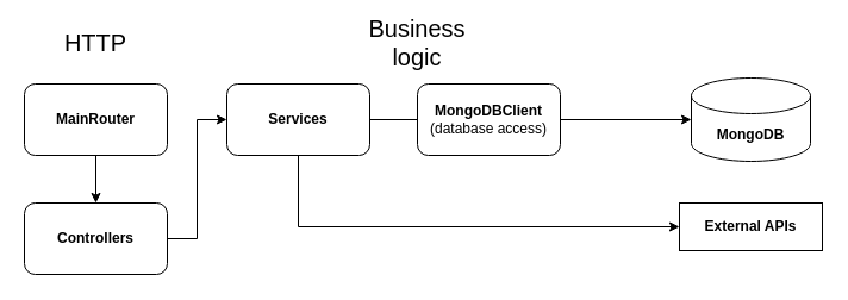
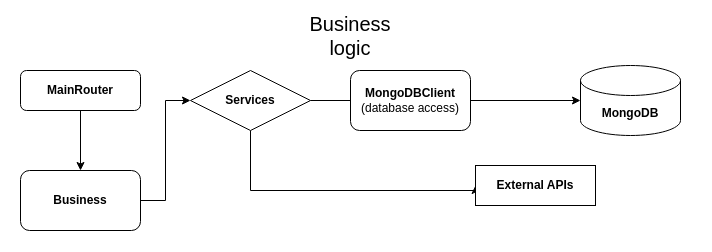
  <mxCell id="0" />
  <mxCell id="1" parent="0" />
  <mxCell id="2" style="edgeStyle=orthogonalEdgeStyle;rounded=0;orthogonalLoop=1;jettySize=auto;html=1;" edge="1" parent="1" source="3" target="5"><mxGeometry relative="1" as="geometry" /></mxCell>
- <mxCell id="3" value="&lt;b&gt;MainRouter&lt;/b&gt;" style="rounded=1;whiteSpace=wrap;html=1;" parent="1" vertex="1"><mxGeometry x="20" y="70" width="120" height="60" as="geometry" /></mxCell>
+ <mxCell id="3" value="&lt;b&gt;MainRouter&lt;/b&gt;" style="rounded=1;whiteSpace=wrap;html=1;" parent="1" vertex="1"><mxGeometry x="20" y="70" width="120" height="40" as="geometry" /></mxCell>
  <mxCell id="4" style="edgeStyle=orthogonalEdgeStyle;rounded=0;orthogonalLoop=1;jettySize=auto;html=1;entryX=0;entryY=0.5;entryDx=0;entryDy=0;" edge="1" parent="1" source="5" target="9"><mxGeometry relative="1" as="geometry" /></mxCell>
- <mxCell id="5" value="&lt;b&gt;Controllers&lt;/b&gt;" style="rounded=1;whiteSpace=wrap;html=1;" vertex="1" parent="1"><mxGeometry x="20" y="170" width="120" height="60" as="geometry" /></mxCell>
- <mxCell id="6" value="&lt;font style=&quot;font-size: 20px;&quot;&gt;HTTP&lt;/font&gt;" style="text;html=1;align=center;verticalAlign=middle;whiteSpace=wrap;rounded=0;" vertex="1" parent="1"><mxGeometry x="50" y="20" width="60" height="30" as="geometry" /></mxCell>
+ <mxCell id="5" value="&lt;b&gt;Business&lt;/b&gt;" style="rounded=1;whiteSpace=wrap;html=1;" vertex="1" parent="1"><mxGeometry x="20" y="170" width="120" height="60" as="geometry" /></mxCell>
  <mxCell id="7" style="edgeStyle=orthogonalEdgeStyle;rounded=0;orthogonalLoop=1;jettySize=auto;html=1;endArrow=none;" edge="1" parent="1" source="9" target="11"><mxGeometry relative="1" as="geometry" /></mxCell>
  <mxCell id="8" style="edgeStyle=orthogonalEdgeStyle;rounded=0;orthogonalLoop=1;jettySize=auto;html=1;entryX=0;entryY=0.5;entryDx=0;entryDy=0;" edge="1" parent="1" source="9" target="13"><mxGeometry relative="1" as="geometry"><Array as="points"><mxPoint x="250" y="190" /></Array></mxGeometry></mxCell>
- <mxCell id="9" value="&lt;b&gt;Services&lt;/b&gt;" style="rounded=1;whiteSpace=wrap;html=1;" vertex="1" parent="1"><mxGeometry x="190" y="70" width="120" height="60" as="geometry" /></mxCell>
+ <mxCell id="9" value="&lt;b&gt;Services&lt;/b&gt;" style="rhombus;whiteSpace=wrap;html=1;" vertex="1" parent="1"><mxGeometry x="190" y="70" width="120" height="60" as="geometry" /></mxCell>
  <mxCell id="10" style="edgeStyle=orthogonalEdgeStyle;rounded=0;orthogonalLoop=1;jettySize=auto;html=1;" edge="1" parent="1" source="11" target="12"><mxGeometry relative="1" as="geometry" /></mxCell>
  <mxCell id="11" value="&lt;b&gt;MongoDBClient&lt;/b&gt;&lt;br&gt;(database access)" style="rounded=1;whiteSpace=wrap;html=1;" vertex="1" parent="1"><mxGeometry x="350" y="70" width="120" height="60" as="geometry" /></mxCell>
  <mxCell id="12" value="&lt;b&gt;MongoDB&lt;/b&gt;" style="shape=cylinder3;whiteSpace=wrap;html=1;boundedLbl=1;backgroundOutline=1;size=15;" vertex="1" parent="1"><mxGeometry x="580" y="65" width="100" height="70" as="geometry" /></mxCell>
- <mxCell id="13" value="&lt;b&gt;External APIs&lt;/b&gt;" style="rounded=0;whiteSpace=wrap;html=1;" vertex="1" parent="1"><mxGeometry x="570" y="170" width="120" height="40" as="geometry" /></mxCell>
+ <mxCell id="13" value="&lt;b&gt;External APIs&lt;/b&gt;" style="rounded=0;whiteSpace=wrap;html=1;" vertex="1" parent="1"><mxGeometry x="475" y="165" width="120" height="40" as="geometry" /></mxCell>
  <mxCell id="14" value="&lt;font style=&quot;font-size: 20px;&quot;&gt;Business logic&lt;/font&gt;" style="text;html=1;align=center;verticalAlign=middle;whiteSpace=wrap;rounded=0;" vertex="1" parent="1"><mxGeometry x="320" y="20" width="60" height="30" as="geometry" /></mxCell>
